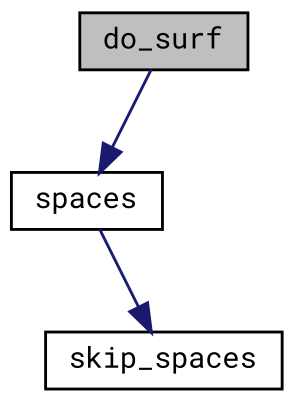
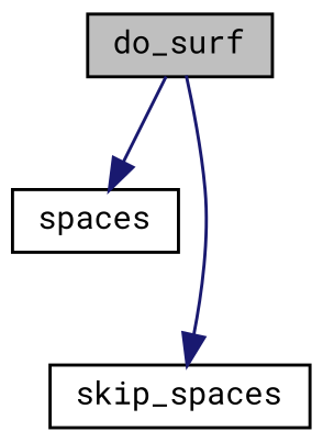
  digraph {
    fontname="Roboto Mono"
    rankdir=TB
    node [color=black fillcolor=white fontname="Roboto Mono" fontsize=10 shape=record style=filled]
    edge [color=midnightblue fontname="Roboto Mono" fontsize=10 labelfontname=Helvetica labelfontsize=10 style=solid]
    n1 [fillcolor=grey75 fontcolor=black height=0.2 label=do_surf width=0.4]
    n2 [height=0.2 label=spaces width=0.4]
    n3 [height=0.2 label=skip_spaces width=0.4]
    n1 -> n2
-   n2 -> n3
+   n1 -> n3
  }
